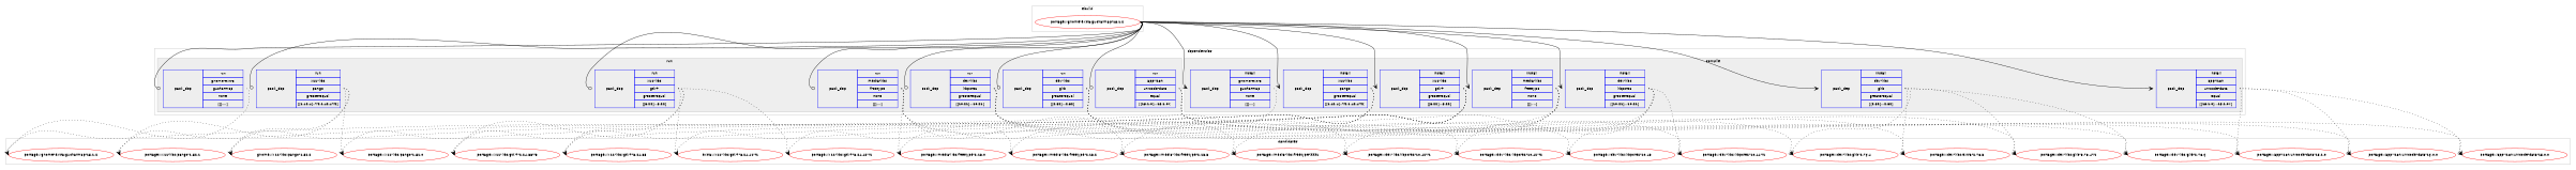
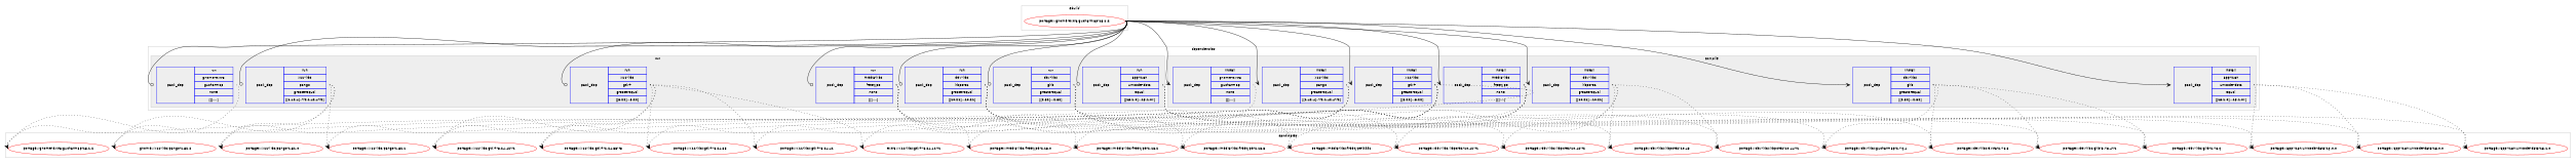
  digraph {
    compound=true
    concentrate=true
    fontname=Helvetica
    fontsize=10
    newrank=true
    rankdir=TB
    ranksep=1.5
    node [color=red fontname=Helvetica fontsize=10]
    edge [arrowhead=vee headport=w style=dotted tailport=e weight=100]
    n1 [label="portage://gnome-extra/gucharmap-15.1.2" width=4]
    n2 [color=blue label=<<TABLE BORDER="0" CELLBORDER="1" CELLSPACING="0" CELLPADDING="4" WIDTH="220"><TR><TD ROWSPAN="6" CELLPADDING="30">pack_dep</TD></TR><TR><TD WIDTH="110">install</TD></TR><TR><TD>app-i18n</TD></TR><TR><TD>unicode-data</TD></TR><TR><TD>equal</TD></TR><TR><TD>[[15,1,0],,,15.1.0*]</TD></TR></TABLE>> shape=none]
    n3 [color=blue label=<<TABLE BORDER="0" CELLBORDER="1" CELLSPACING="0" CELLPADDING="4" WIDTH="220"><TR><TD ROWSPAN="6" CELLPADDING="30">pack_dep</TD></TR><TR><TD WIDTH="110">install</TD></TR><TR><TD>dev-libs</TD></TR><TR><TD>glib</TD></TR><TR><TD>greaterequal</TD></TR><TR><TD>[[2,32],,,2.32]</TD></TR></TABLE>> shape=none]
    n4 [color=blue label=<<TABLE BORDER="0" CELLBORDER="1" CELLSPACING="0" CELLPADDING="4" WIDTH="220"><TR><TD ROWSPAN="6" CELLPADDING="30">pack_dep</TD></TR><TR><TD WIDTH="110">install</TD></TR><TR><TD>dev-libs</TD></TR><TR><TD>libpcre2</TD></TR><TR><TD>greaterequal</TD></TR><TR><TD>[[10,21],,,10.21]</TD></TR></TABLE>> shape=none]
    n5 [color=blue label=<<TABLE BORDER="0" CELLBORDER="1" CELLSPACING="0" CELLPADDING="4" WIDTH="220"><TR><TD ROWSPAN="6" CELLPADDING="30">pack_dep</TD></TR><TR><TD WIDTH="110">install</TD></TR><TR><TD>media-libs</TD></TR><TR><TD>freetype</TD></TR><TR><TD>none</TD></TR><TR><TD>[[],,,,]</TD></TR></TABLE>> shape=none]
    n6 [color=blue label=<<TABLE BORDER="0" CELLBORDER="1" CELLSPACING="0" CELLPADDING="4" WIDTH="220"><TR><TD ROWSPAN="6" CELLPADDING="30">pack_dep</TD></TR><TR><TD WIDTH="110">install</TD></TR><TR><TD>x11-libs</TD></TR><TR><TD>gtk+</TD></TR><TR><TD>greaterequal</TD></TR><TR><TD>[[3,22],,,3.22]</TD></TR></TABLE>> shape=none]
    n7 [color=blue label=<<TABLE BORDER="0" CELLBORDER="1" CELLSPACING="0" CELLPADDING="4" WIDTH="220"><TR><TD ROWSPAN="6" CELLPADDING="30">pack_dep</TD></TR><TR><TD WIDTH="110">install</TD></TR><TR><TD>x11-libs</TD></TR><TR><TD>pango</TD></TR><TR><TD>greaterequal</TD></TR><TR><TD>[[1,42,4],,-r2,1.42.4-r2]</TD></TR></TABLE>> shape=none]
    n8 [color=blue label=<<TABLE BORDER="0" CELLBORDER="1" CELLSPACING="0" CELLPADDING="4" WIDTH="220"><TR><TD ROWSPAN="6" CELLPADDING="30">pack_dep</TD></TR><TR><TD WIDTH="110">install</TD></TR><TR><TD>gnome-extra</TD></TR><TR><TD>gucharmap</TD></TR><TR><TD>none</TD></TR><TR><TD>[[],,,,]</TD></TR></TABLE>> shape=none]
    n9 [color=blue label=<<TABLE BORDER="0" CELLBORDER="1" CELLSPACING="0" CELLPADDING="4" WIDTH="220"><TR><TD ROWSPAN="6" CELLPADDING="30">pack_dep</TD></TR><TR><TD WIDTH="110">run</TD></TR><TR><TD>app-i18n</TD></TR><TR><TD>unicode-data</TD></TR><TR><TD>equal</TD></TR><TR><TD>[[15,1,0],,,15.1.0*]</TD></TR></TABLE>> shape=none]
    n10 [color=blue label=<<TABLE BORDER="0" CELLBORDER="1" CELLSPACING="0" CELLPADDING="4" WIDTH="220"><TR><TD ROWSPAN="6" CELLPADDING="30">pack_dep</TD></TR><TR><TD WIDTH="110">run</TD></TR><TR><TD>dev-libs</TD></TR><TR><TD>glib</TD></TR><TR><TD>greaterequal</TD></TR><TR><TD>[[2,32],,,2.32]</TD></TR></TABLE>> shape=none]
    n11 [color=blue label=<<TABLE BORDER="0" CELLBORDER="1" CELLSPACING="0" CELLPADDING="4" WIDTH="220"><TR><TD ROWSPAN="6" CELLPADDING="30">pack_dep</TD></TR><TR><TD WIDTH="110">run</TD></TR><TR><TD>dev-libs</TD></TR><TR><TD>libpcre2</TD></TR><TR><TD>greaterequal</TD></TR><TR><TD>[[10,21],,,10.21]</TD></TR></TABLE>> shape=none]
    n12 [color=blue label=<<TABLE BORDER="0" CELLBORDER="1" CELLSPACING="0" CELLPADDING="4" WIDTH="220"><TR><TD ROWSPAN="6" CELLPADDING="30">pack_dep</TD></TR><TR><TD WIDTH="110">run</TD></TR><TR><TD>media-libs</TD></TR><TR><TD>freetype</TD></TR><TR><TD>none</TD></TR><TR><TD>[[],,,,]</TD></TR></TABLE>> shape=none]
    n13 [color=blue label=<<TABLE BORDER="0" CELLBORDER="1" CELLSPACING="0" CELLPADDING="4" WIDTH="220"><TR><TD ROWSPAN="6" CELLPADDING="30">pack_dep</TD></TR><TR><TD WIDTH="110">run</TD></TR><TR><TD>x11-libs</TD></TR><TR><TD>gtk+</TD></TR><TR><TD>greaterequal</TD></TR><TR><TD>[[3,22],,,3.22]</TD></TR></TABLE>> shape=none]
    n14 [color=blue label=<<TABLE BORDER="0" CELLBORDER="1" CELLSPACING="0" CELLPADDING="4" WIDTH="220"><TR><TD ROWSPAN="6" CELLPADDING="30">pack_dep</TD></TR><TR><TD WIDTH="110">run</TD></TR><TR><TD>x11-libs</TD></TR><TR><TD>pango</TD></TR><TR><TD>greaterequal</TD></TR><TR><TD>[[1,42,4],,-r2,1.42.4-r2]</TD></TR></TABLE>> shape=none]
    n15 [color=blue label=<<TABLE BORDER="0" CELLBORDER="1" CELLSPACING="0" CELLPADDING="4" WIDTH="220"><TR><TD ROWSPAN="6" CELLPADDING="30">pack_dep</TD></TR><TR><TD WIDTH="110">run</TD></TR><TR><TD>gnome-extra</TD></TR><TR><TD>gucharmap</TD></TR><TR><TD>none</TD></TR><TR><TD>[[],,,,]</TD></TR></TABLE>> shape=none]
    n16 [label="portage://app-i18n/unicode-data-16.0.0" width=4]
    n17 [label="portage://app-i18n/unicode-data-15.1.0" width=4]
    n18 [label="portage://app-i18n/unicode-data-15.0.0" width=4]
    n19 [label="portage://dev-libs/glib-2.78.6" width=4]
    n20 [label="portage://dev-libs/glib-3.78.4-r1" width=4]
    n21 [label="portage://dev-libs/extra-2.78.3" width=4]
-   n22 [label="portage://dev-libs/glib-2.76.4" width=4]
+   n22 [label="portage://dev-libs/gucharmap-2.76.4" width=4]
    n23 [label="portage://dev-libs/libpcre2-10.44-r1" width=4]
    n24 [label="portage://dev-libs/libpcre2-10.43" width=4]
    n25 [label="portage://dev-libs/libpcre2-10.42-r2" width=4]
    n26 [label="portage://dev-libs/libpcre2-10.42-r1" width=4]
    n27 [label="portage://media-libs/freetype-9991" width=4]
    n28 [label="portage://media-libs/freetype-2.13.3" width=4]
    n29 [label="portage://media-libs/freetype-2.13.2" width=4]
    n30 [label="portage://media-libs/freetype-2.13.0" width=4]
    n31 [label="portage://x11-libs/gtk+-3.24.42-r1" width=4]
    n32 [label="extra://x11-libs/gtk+-3.24.41-r1" width=4]
+   n33 [label="portage://x11-libs/gtk+-3.24.41" width=4]
    n34 [label="portage://x11-libs/gtk+-3.24.35" width=4]
    n35 [label="portage://x11-libs/gtk+-2.24.33-r3" width=4]
    n36 [label="gnome://x11-libs/pango-1.52.2" width=4]
    n37 [label="portage://x11-libs/pango-1.52.1" width=4]
    n38 [label="portage://x11-libs/pango-1.51.0" width=4]
    n39 [label="portage://gnome-extra/gucharmap-15.1.2" width=4]
    subgraph cluster_1 {
      color=gray
      label=<<i>ebuild</i>>
      n1
    }
    subgraph cluster_2 {
      color=gray
      label=<<i>dependencies</i>>
      subgraph cluster_3 {
        color=gray
        fillcolor="#eeeeee"
        label=<<i>compile</i>>
        style=filled
        subgraph sub_4 {
          color=gray
          fillcolor="#eeeeee"
          label=<<i>compile</i>>
          style=filled
          n2
        }
        subgraph sub_5 {
          color=gray
          fillcolor="#eeeeee"
          label=<<i>compile</i>>
          style=filled
          n3
        }
        subgraph sub_6 {
          color=gray
          fillcolor="#eeeeee"
          label=<<i>compile</i>>
          style=filled
          n4
        }
        subgraph sub_7 {
          color=gray
          fillcolor="#eeeeee"
          label=<<i>compile</i>>
          style=filled
          n5
        }
        subgraph sub_8 {
          color=gray
          fillcolor="#eeeeee"
          label=<<i>compile</i>>
          style=filled
          n6
        }
        subgraph sub_9 {
          color=gray
          fillcolor="#eeeeee"
          label=<<i>compile</i>>
          style=filled
          n7
        }
        subgraph sub_10 {
          color=gray
          fillcolor="#eeeeee"
          label=<<i>compile</i>>
          style=filled
          n8
        }
      }
      subgraph cluster_11 {
        color=gray
        fillcolor="#eeeeee"
        label=<<i>compile and run</i>>
        style=filled
      }
      subgraph cluster_12 {
        color=gray
        fillcolor="#eeeeee"
        label=<<i>run</i>>
        style=filled
        subgraph sub_13 {
          color=gray
          fillcolor="#eeeeee"
          label=<<i>run</i>>
          style=filled
          n9
        }
        subgraph sub_14 {
          color=gray
          fillcolor="#eeeeee"
          label=<<i>run</i>>
          style=filled
          n10
        }
        subgraph sub_15 {
          color=gray
          fillcolor="#eeeeee"
          label=<<i>run</i>>
          style=filled
          n11
        }
        subgraph sub_16 {
          color=gray
          fillcolor="#eeeeee"
          label=<<i>run</i>>
          style=filled
          n12
        }
        subgraph sub_17 {
          color=gray
          fillcolor="#eeeeee"
          label=<<i>run</i>>
          style=filled
          n13
        }
        subgraph sub_18 {
          color=gray
          fillcolor="#eeeeee"
          label=<<i>run</i>>
          style=filled
          n14
        }
        subgraph sub_19 {
          color=gray
          fillcolor="#eeeeee"
          label=<<i>run</i>>
          style=filled
          n15
        }
      }
    }
    subgraph cluster_20 {
      color=gray
      label=<<i>candidates</i>>
      rank=same
      subgraph sub_21 {
        color=black
        label=<<i>candidates</i>>
        nodesep=1
        rank=same
        n16
        n17
        n18
      }
      subgraph sub_22 {
        color=black
        label=<<i>candidates</i>>
        nodesep=1
        rank=same
        n19
        n20
        n21
        n22
      }
      subgraph sub_23 {
        color=black
        label=<<i>candidates</i>>
        nodesep=1
        rank=same
        n23
        n24
        n25
        n26
      }
      subgraph sub_24 {
        color=black
        label=<<i>candidates</i>>
        nodesep=1
        rank=same
        n27
        n28
        n29
        n30
      }
      subgraph sub_25 {
        color=black
        label=<<i>candidates</i>>
        nodesep=1
        rank=same
        n31
        n32
+       n33
        n34
        n35
      }
      subgraph sub_26 {
        color=black
        label=<<i>candidates</i>>
        nodesep=1
        rank=same
        n36
        n37
        n38
      }
      subgraph sub_27 {
        color=black
        label=<<i>candidates</i>>
        nodesep=1
        rank=same
        n39
      }
      subgraph sub_28 {
        color=black
        label=<<i>candidates</i>>
        nodesep=1
        rank=same
        n16
        n17
        n18
      }
      subgraph sub_29 {
        color=black
        label=<<i>candidates</i>>
        nodesep=1
        rank=same
        n19
        n20
        n21
        n22
      }
      subgraph sub_30 {
        color=black
        label=<<i>candidates</i>>
        nodesep=1
        rank=same
        n23
        n24
        n25
        n26
      }
      subgraph sub_31 {
        color=black
        label=<<i>candidates</i>>
        nodesep=1
        rank=same
        n27
        n28
        n29
        n30
      }
      subgraph sub_32 {
        color=black
        label=<<i>candidates</i>>
        nodesep=1
        rank=same
        n31
        n32
+       n33
        n34
        n35
      }
      subgraph sub_33 {
        color=black
        label=<<i>candidates</i>>
        nodesep=1
        rank=same
        n36
        n37
        n38
      }
      subgraph sub_34 {
        color=black
        label=<<i>candidates</i>>
        nodesep=1
        rank=same
        n39
      }
    }
    n1 -> n2 [style=solid weight=20]
    n1 -> n3 [style=solid weight=20]
    n1 -> n4 [style=solid weight=20]
    n1 -> n5 [style=solid weight=20]
    n1 -> n6 [style=solid weight=20]
    n1 -> n7 [style=solid weight=20]
    n1 -> n8 [style=solid weight=20]
    n1 -> n9 [arrowhead=odot style=solid weight=20]
    n1 -> n10 [arrowhead=odot style=solid weight=20]
    n1 -> n11 [arrowhead=odot style=solid weight=20]
    n1 -> n12 [arrowhead=odot style=solid weight=20]
    n1 -> n13 [arrowhead=odot style=solid weight=20]
    n1 -> n14 [arrowhead=odot style=solid weight=20]
    n1 -> n15 [arrowhead=odot style=solid weight=20]
    n2 -> n16
    n2 -> n17
    n2 -> n18
    n3 -> n19
    n3 -> n20
    n3 -> n21
    n3 -> n22
    n4 -> n23
    n4 -> n24
    n4 -> n25
    n4 -> n26
    n5 -> n27
    n5 -> n28
    n5 -> n29
    n5 -> n30
    n6 -> n31
    n6 -> n32
+   n6 -> n33
    n6 -> n34
    n6 -> n35
    n7 -> n36
    n7 -> n37
    n7 -> n38
    n8 -> n39
    n9 -> n16
    n9 -> n17
    n9 -> n18
    n10 -> n19
    n10 -> n20
    n10 -> n21
    n10 -> n22
    n11 -> n23
    n11 -> n24
    n11 -> n25
    n11 -> n26
    n12 -> n27
    n12 -> n28
    n12 -> n29
    n12 -> n30
    n13 -> n31
    n13 -> n32
+   n13 -> n33
    n13 -> n34
    n13 -> n35
    n14 -> n36
    n14 -> n37
    n14 -> n38
    n15 -> n39
  }
